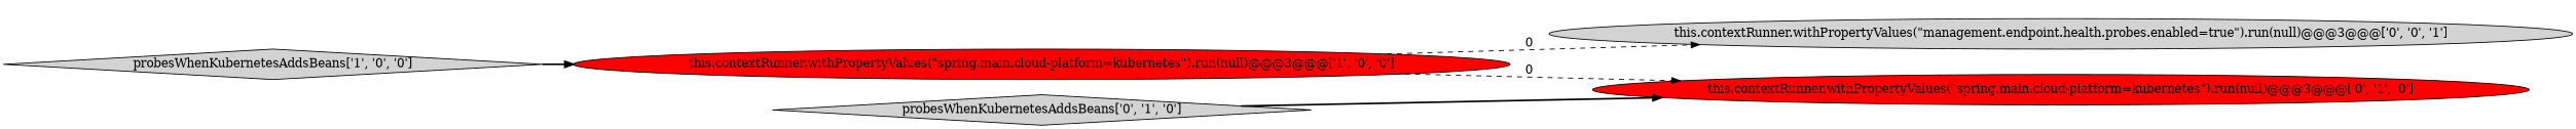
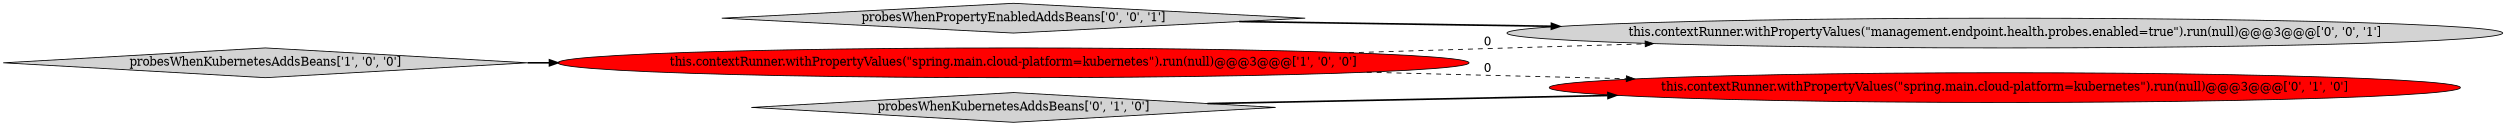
  digraph {
    rankdir=LR
    node [fillcolor=lightgray shape=diamond style=filled]
    edge [style=bold]
+   n1 [label="probesWhenPropertyEnabledAddsBeans['0', '0', '1']"]
    n2 [label="this.contextRunner.withPropertyValues(\"management.endpoint.health.probes.enabled=true\").run(null)@@@3@@@['0', '0', '1']" shape=ellipse]
    n3 [label="probesWhenKubernetesAddsBeans['1', '0', '0']"]
    n4 [fillcolor=red label="this.contextRunner.withPropertyValues(\"spring.main.cloud-platform=kubernetes\").run(null)@@@3@@@['1', '0', '0']" shape=ellipse]
    n5 [fillcolor=red label="this.contextRunner.withPropertyValues(\"spring.main.cloud-platform=kubernetes\").run(null)@@@3@@@['0', '1', '0']" shape=ellipse]
    n6 [label="probesWhenKubernetesAddsBeans['0', '1', '0']"]
+   n1 -> n2
    n3 -> n4
    n4 -> n2 [label=0 style=dashed]
    n4 -> n5 [label=0 style=dashed]
    n6 -> n5
  }
